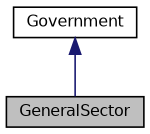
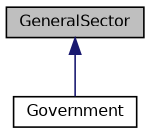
  digraph {
    node [color=black fontname=Helvetica fontsize=10 shape=record style=filled]
    n1 [fillcolor=grey75 fontcolor=black height=0.2 label=GeneralSector width=0.4]
    n2 [fillcolor=white height=0.2 label=Government width=0.4]
-   n2 -> n1 [color=midnightblue dir=back fontname=Helvetica fontsize=10 labelfontname=Helvetica labelfontsize=10 style=solid]
+   n1 -> n2 [color=midnightblue dir=back fontname=Helvetica fontsize=10 labelfontname=Helvetica labelfontsize=10 style=solid]
  }
